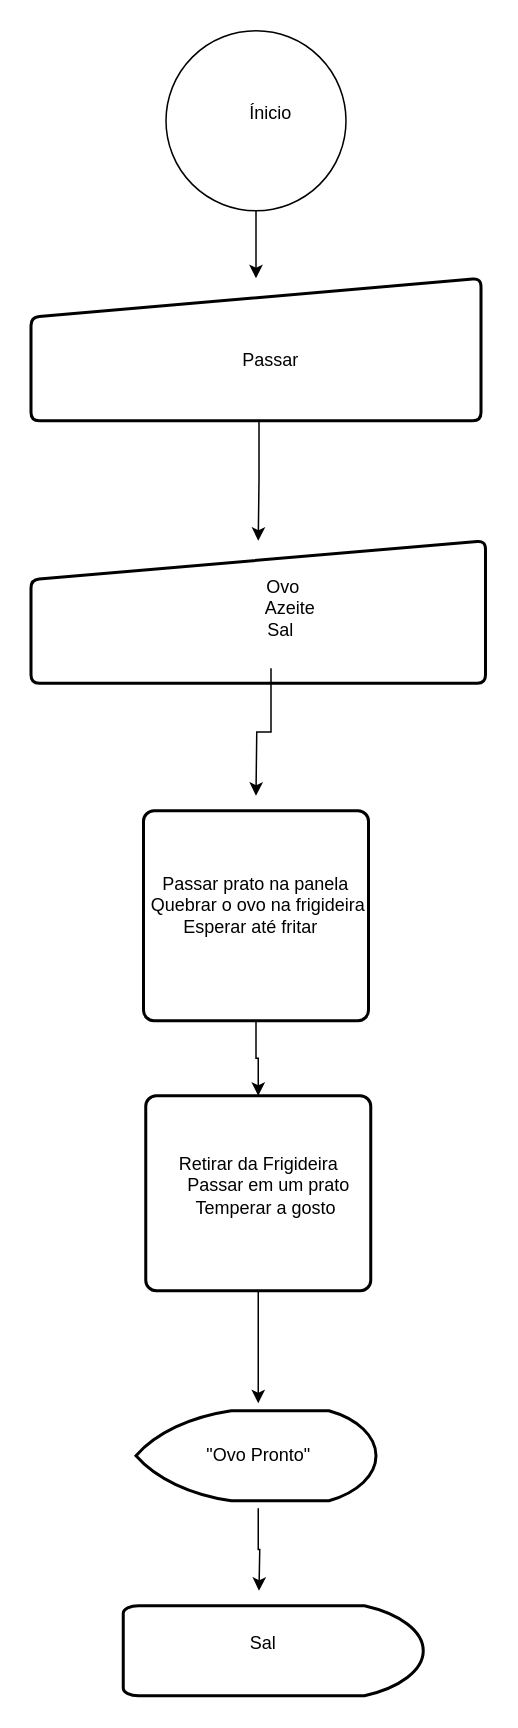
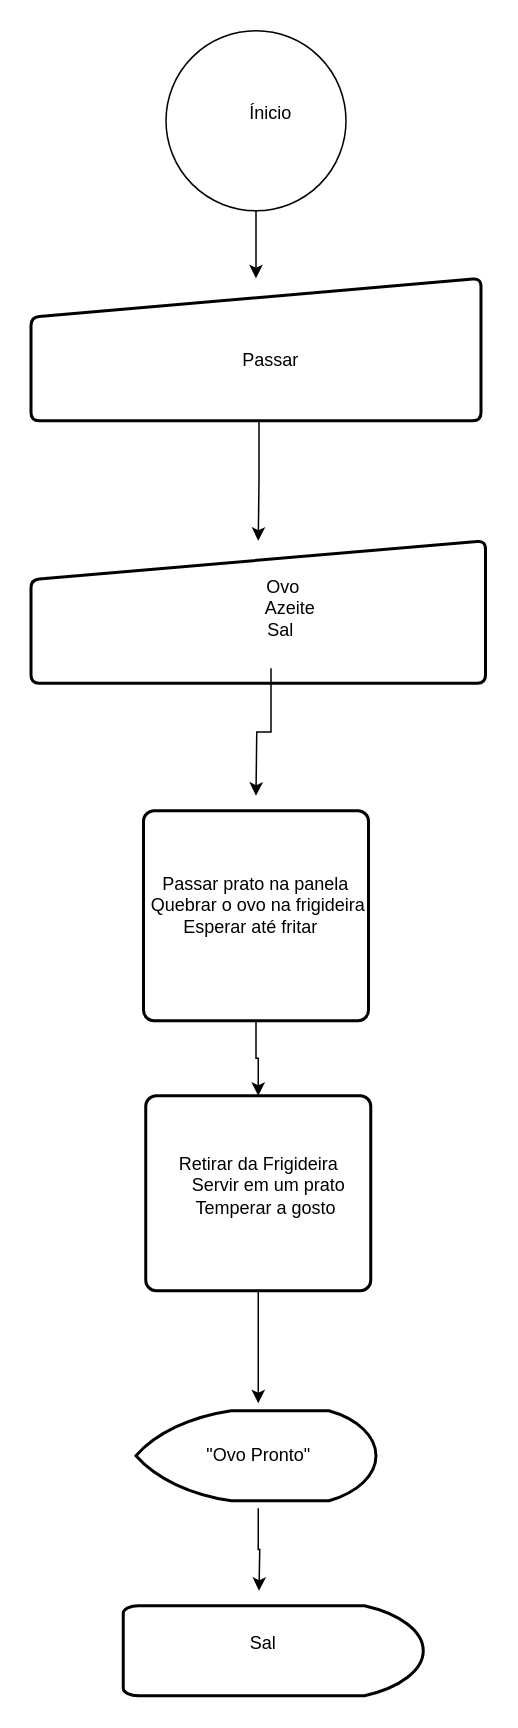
  <mxCell id="0" />
  <mxCell id="1" parent="0" />
  <mxCell id="2" value="" style="strokeWidth=2;html=1;shape=mxgraph.flowchart.display;whiteSpace=wrap;" vertex="1" parent="1"><mxGeometry x="90" y="940" width="160" height="60" as="geometry" /></mxCell>
  <mxCell id="3" style="edgeStyle=orthogonalEdgeStyle;rounded=0;orthogonalLoop=1;jettySize=auto;html=1;exitX=0.5;exitY=1;exitDx=0;exitDy=0;exitPerimeter=0;entryX=0.5;entryY=0;entryDx=0;entryDy=0;" edge="1" parent="1" source="4" target="9"><mxGeometry relative="1" as="geometry" /></mxCell>
  <mxCell id="4" value="" style="verticalLabelPosition=bottom;verticalAlign=top;html=1;shape=mxgraph.flowchart.on-page_reference;" vertex="1" parent="1"><mxGeometry x="110" y="20" width="120" height="120" as="geometry" /></mxCell>
  <mxCell id="5" value="Ínicio" style="text;html=1;strokeColor=none;fillColor=none;align=center;verticalAlign=middle;whiteSpace=wrap;rounded=0;" vertex="1" parent="1"><mxGeometry x="147" y="55" width="66" height="40" as="geometry" /></mxCell>
  <mxCell id="6" value="" style="html=1;strokeWidth=2;shape=manualInput;whiteSpace=wrap;rounded=1;size=26;arcSize=11;" vertex="1" parent="1"><mxGeometry x="20" y="360" width="303" height="95" as="geometry" /></mxCell>
  <mxCell id="7" style="edgeStyle=orthogonalEdgeStyle;rounded=0;orthogonalLoop=1;jettySize=auto;html=1;exitX=0.5;exitY=1;exitDx=0;exitDy=0;" edge="1" parent="1" source="8"><mxGeometry relative="1" as="geometry"><mxPoint x="170" y="530" as="targetPoint" /></mxGeometry></mxCell>
  <mxCell id="8" value="&amp;nbsp;&lt;br&gt;&amp;nbsp;&amp;nbsp; &amp;nbsp; Ovo&lt;br&gt;&amp;nbsp;&amp;nbsp; &amp;nbsp;&amp;nbsp;&amp;nbsp;&amp;nbsp; Azeite&lt;br&gt;&amp;nbsp;&amp;nbsp; &amp;nbsp;&amp;nbsp;&amp;nbsp;&amp;nbsp; Sal&amp;nbsp;&amp;nbsp; &amp;nbsp;&lt;br&gt;&amp;nbsp;&amp;nbsp;&amp;nbsp; " style="text;html=1;strokeColor=none;fillColor=none;align=center;verticalAlign=middle;whiteSpace=wrap;rounded=0;" vertex="1" parent="1"><mxGeometry x="105" y="365" width="150" height="80" as="geometry" /></mxCell>
  <mxCell id="9" value="" style="html=1;strokeWidth=2;shape=manualInput;whiteSpace=wrap;rounded=1;size=26;arcSize=11;" vertex="1" parent="1"><mxGeometry x="20" y="185" width="300" height="95" as="geometry" /></mxCell>
  <mxCell id="10" style="edgeStyle=orthogonalEdgeStyle;rounded=0;orthogonalLoop=1;jettySize=auto;html=1;exitX=0.5;exitY=1;exitDx=0;exitDy=0;entryX=0.5;entryY=0;entryDx=0;entryDy=0;" edge="1" parent="1" source="11" target="6"><mxGeometry relative="1" as="geometry"><Array as="points"><mxPoint x="172" y="280" /><mxPoint x="172" y="320" /></Array></mxGeometry></mxCell>
  <mxCell id="11" value="&lt;br&gt;&amp;nbsp;&amp;nbsp; &amp;nbsp;&amp;nbsp; Passar&lt;br&gt;&amp;nbsp;&amp;nbsp;&amp;nbsp; " style="text;html=1;strokeColor=none;fillColor=none;align=center;verticalAlign=middle;whiteSpace=wrap;rounded=0;" vertex="1" parent="1"><mxGeometry x="95" y="200" width="150" height="80" as="geometry" /></mxCell>
  <mxCell id="12" style="edgeStyle=orthogonalEdgeStyle;rounded=0;orthogonalLoop=1;jettySize=auto;html=1;exitX=0.5;exitY=1;exitDx=0;exitDy=0;entryX=0.5;entryY=0;entryDx=0;entryDy=0;" edge="1" parent="1" source="13" target="21"><mxGeometry relative="1" as="geometry" /></mxCell>
  <mxCell id="13" value="" style="rounded=1;whiteSpace=wrap;html=1;absoluteArcSize=1;arcSize=14;strokeWidth=2;" vertex="1" parent="1"><mxGeometry x="95" y="540" width="150" height="140" as="geometry" /></mxCell>
  <mxCell id="14" value="&amp;nbsp;&amp;nbsp; Passar prato na panela&lt;br&gt;&amp;nbsp;&amp;nbsp;&amp;nbsp; Quebrar o ovo na frigideira&lt;br&gt;&amp;nbsp;Esperar até fritar&lt;br&gt;&amp;nbsp;&amp;nbsp; " style="text;html=1;strokeColor=none;fillColor=none;align=center;verticalAlign=middle;whiteSpace=wrap;rounded=0;" vertex="1" parent="1"><mxGeometry x="55" y="560" width="220" height="100" as="geometry" /></mxCell>
  <mxCell id="15" style="edgeStyle=orthogonalEdgeStyle;rounded=0;orthogonalLoop=1;jettySize=auto;html=1;exitX=0.5;exitY=1;exitDx=0;exitDy=0;" edge="1" parent="1" source="8" target="8"><mxGeometry relative="1" as="geometry" /></mxCell>
  <mxCell id="16" value="" style="strokeWidth=2;html=1;shape=mxgraph.flowchart.delay;whiteSpace=wrap;" vertex="1" parent="1"><mxGeometry x="81.5" y="1070" width="200" height="60" as="geometry" /></mxCell>
  <mxCell id="17" style="edgeStyle=orthogonalEdgeStyle;rounded=0;orthogonalLoop=1;jettySize=auto;html=1;exitX=0.5;exitY=1;exitDx=0;exitDy=0;" edge="1" parent="1" source="18"><mxGeometry relative="1" as="geometry"><mxPoint x="172" y="1060" as="targetPoint" /></mxGeometry></mxCell>
  <mxCell id="18" value="&quot;Ovo Pronto&quot;" style="text;html=1;strokeColor=none;fillColor=none;align=center;verticalAlign=middle;whiteSpace=wrap;rounded=0;" vertex="1" parent="1"><mxGeometry x="86.5" y="935" width="170" height="70" as="geometry" /></mxCell>
  <mxCell id="19" value="Sal" style="text;html=1;strokeColor=none;fillColor=none;align=center;verticalAlign=middle;whiteSpace=wrap;rounded=0;" vertex="1" parent="1"><mxGeometry x="105" y="1080" width="140" height="30" as="geometry" /></mxCell>
  <mxCell id="20" style="edgeStyle=orthogonalEdgeStyle;rounded=0;orthogonalLoop=1;jettySize=auto;html=1;exitX=0.5;exitY=1;exitDx=0;exitDy=0;entryX=0.5;entryY=0;entryDx=0;entryDy=0;" edge="1" parent="1" source="21" target="18"><mxGeometry relative="1" as="geometry" /></mxCell>
  <mxCell id="21" value="" style="rounded=1;whiteSpace=wrap;html=1;absoluteArcSize=1;arcSize=14;strokeWidth=2;" vertex="1" parent="1"><mxGeometry x="96.5" y="730" width="150" height="130" as="geometry" /></mxCell>
- <mxCell id="22" value=" Retirar da Frigideira&lt;br&gt;&amp;nbsp;&amp;nbsp;&amp;nbsp; Passar em um prato&lt;br&gt;&amp;nbsp;&amp;nbsp; Temperar a gosto" style="text;html=1;strokeColor=none;fillColor=none;align=center;verticalAlign=middle;whiteSpace=wrap;rounded=0;" vertex="1" parent="1"><mxGeometry x="61.5" y="740" width="220" height="100" as="geometry" /></mxCell>
+ <mxCell id="22" value=" Retirar da Frigideira&lt;br&gt;&amp;nbsp;&amp;nbsp;&amp;nbsp; Servir em um prato&lt;br&gt;&amp;nbsp;&amp;nbsp; Temperar a gosto" style="text;html=1;strokeColor=none;fillColor=none;align=center;verticalAlign=middle;whiteSpace=wrap;rounded=0;" vertex="1" parent="1"><mxGeometry x="61.5" y="740" width="220" height="100" as="geometry" /></mxCell>
